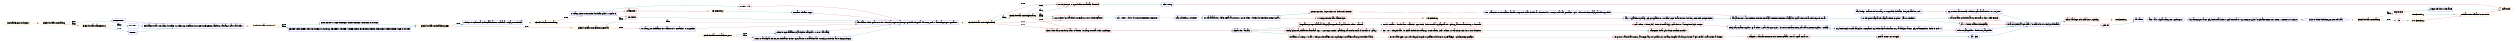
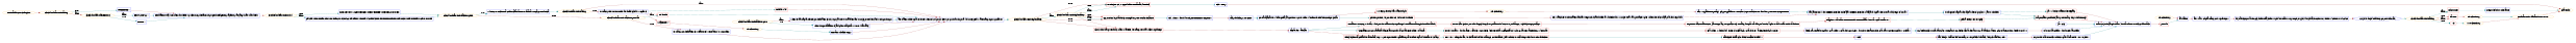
  digraph {
    rankdir=LR
    node [color=blue shape=box]
    edge [arrowhead=box color=brown]
    "AmirRank5Convo3 begins." [color=orange shape=""]
    n2 [color=orange label="Check boolean AmirDating" shape=""]
    n3 [label="KOCHANIE!!!"]
    n4 [color=orange label="Check boolean NameFuture" shape=""]
    n5 [label="siedziałem tutaj i mówiłem do siebie \"ty seksowny niesamowity super-inteligentny zajebisty ratujący świat twardzielu\""]
-   n6 [label="DUVIRI!!!"]
+   n6 [label="PRZYSZŁOŚĆ!!!"]
    n7 [label="DRIFT!!!"]
    n8 [color=orange label="Pustkę boolean AmirDuviri" shape=""]
    n9 [label="GŁOWĘ MAM W CHMURACH I ZAPOMNIAŁEM ZAPYTAĆ O DUVIRI"]
    n10 [label="JESTEM TAK ODERWANY OD RZECZYWISTOŚCI ŻE TERAZ ZDAŁEM SOBIE SPRAWĘ ŻE TAK NAPRAWDĘ NIGDY NIE PYTAŁEM CIĘ O DUVIRI"]
    n11 [color=orange label="Check boolean AmirBackstoryHex" shape=""]
    n12 [label="w końcu zrzuciłem na ciebie całą traumę związaną z moją przeszłością"]
    n13 [color=orange label="Check boolean AmirBackstoryEntrati" shape=""]
    n14 [color=orange label="Check boolean AmirDating" shape=""]
    n15 [label="to znaczy powiedziałem ci o reaktorze i o entratim i o wszystkim"]
    n16 [color=red label="Lol dzięki"]
    n17 [label="to znaczy nie zrozum mnie źle słodki tyłek i w ogóle :3"]
    n18 [label="ale zdałem sobie sprawę że nie wiem nic o tym co cię tu przywiodło nic poza \"lol moce pętli w alternatywnym wymiarze\""]
    n19 [color=orange label="Check boolean AmirBackstoryOro" shape=""]
    n20 [label="wiem że opowiadałem ci jak byłem stażystą w Z.O.O. i tak dalej"]
    n21 [label="wiem że tak naprawdę nie powiedziałem ci nic o tym jak się tu znalazłem ani o mojej przeszłości ani o niczym innym"]
    n22 [color=red label="Dzięki...? lol"]
    n23 [color=red label="Wzajemnie. :)"]
    n24 [color=orange label="Check boolean AmirNightmare3" shape=""]
    n25 [color=orange label="+5 Chemistry" shape=""]
    n26 [color=red label="Choć różni nas przeszłość, mam wrażenie, że mamy ze sobą wiele wspólnego."]
    n27 [color=red label="Czy możesz być bardziej szczegółowy? To trochę niejasne."]
    n28 [color=red label="To nie jest coś, o czym lubię rozmawiać. [Koniec]"]
    n29 [color=orange label="Check boolean AmirNightmare2"]
    n30 [label="eee tam ::słodkie oczy::"]
    n31 [label="naprawdę... ale jak?"]
    n32 [label="cóż, wiesz... duviri brzmi JAK TOTALNY ODJAZD..."]
    n33 [label="och... sorry"]
    n34 [color=red label="Sięgnąłem po opowiadania i fikcję jako sposób na poradzenie sobie z traumą."]
    n35 [color=red label="Zostałem wrzucony w świat, z którym nie miałem nic wspólnego i musiałem nauczyć się sobie radzić."]
    n36 [color=red label="Kiedy byłem na pokładzie Zarimana, my... w pewnym sensie wpadliśmy na Pustkę. Pojawił się Pan ze Ściany."]
    n37 [label="cały oddzielny WYMIAR?!"]
    "Chat ends." [color=orange shape=""]
    n39 [color=red label="Duviri zostało... zbudowane w całości z opowieści, które Pustka wyciągnęła mi z głowy. Jak sen zamieniony w koszmar."]
    n40 [color=red label="Przez całe życie z powodu decyzji innych trzymałem się kurczowo pędzącego, wykolejonego pociągu."]
    n41 [color=red label="On - *to* - zdecydowało, że ciekawie będzie zobaczyć, co się stanie, jeśli rodzice zwrócą się przeciwko swoim dzieciom."]
    n42 [label="powtarzająca się w kółko pętla jak poziom w grze wideo z kodem do nieskończonego życia?!"]
    n43 [color=red label="Gra wideo, w której ból, śmierć i męka były *prawdziwe*, a cierpienie było *moje*."]
    n44 [color=red label="Po prostu walczę tak mocno, jak mogę, aby utrzymać swój moralny kompas na dobrym kursie, a głowę nad wodą. Dzień za dniem."]
    n45 [color=red label="Następnie obdarzyło dzieci mocami Pustki i..."]
    n46 [color=red label="Jestem pewien, że powiesz mi, że brzmi świetnie."]
    n47 [color=red label="W rzeczywistości tak właśnie było."]
    n48 [label="kiedy na początku myślisz \"gra wideo w prawdziwym życiu\", brzmi to niesamowicie, prawda? A potem myślisz... czekaj..."]
    n49 [color=red label="Najpierw Zariman. Potem Duviri. Potem Ballas i Nowa Wojna. Teraz to..."]
+   n50 [label="...och"]
    n51 [label="nie, właściwie to nie miałem zamiaru tego mówić ale dzięki za włożenie słów w moje usta i tak, postacie z gier wideo nie odczuwają prawdziwego bólu"]
    n52 [color=orange label="+5 Chemistry" shape=""]
    n53 [label="czy będę mógł rozmawiać tylko z NPC-ami? czy będę naprawdę sam? czy za każdym razem, gdy stracę poziom, będę to czuł...?"]
    n54 [color=red label="Jedna. Rzecz. Po. Drugiej."]
    n55 [label="tak, kiedy... śnią mi się koszmary o wszystkich ludziach, których zabiłem, oni..."]
    n56 [label="tak jak Bruno i Vito NAPRAWDĘ nie umierają i NAPRAWDĘ nie wracają do życia i nie muszą robić tego od nowa..."]
    n57 [label="tak, z wyjątkiem sytuacji, gdy przypadkowo wrzucam Super Braci Bruno do dziury ONI NIE CZUJĄ BÓLU"]
    n58 [label="to brzmi jak piekło... dosłownie jak piekło"]
    n59 [label="ja... ojej" shape=ellipse]
    n60 [label="czy to nie twarze moich rodziców patrzą na mnie... to... to jest..."]
    n61 [label="to okropne i naprawdę, naprawdę mi przykro... jak to zniosłeś?"]
    n62 [label="teraz czuję się jak gówniarz, bo marudzę o swoich problemach"]
    n63 [color=red label="Na początku podobnie jak ty. Koszmary. Zbyt wiele emocji."]
    n64 [color=red label="Ja... w końcu stałem się otępiały."]
    n65 [color=red label="Jest ok."]
-   n66 [color=red label="Bajzel każdego człowieka jest względny."]
    n67 [label="tak sądzę"]
    n68 [color=orange label="+5 Chemistry" shape=""]
    n69 [label="ale... tak... chyba mamy coś wspólnego..."]
    n70 [label="hej następnym razem gdy będę miał jeden z tych koszmarów czy mogę przyjść i krzyknąć POCHWYĆ MNIE W STALOWY UŚCISK"]
    n71 [label="czuję że oboje będziemy go potrzebować" shape=ellipse]
    n72 [color=orange label="Check boolean AmirDating" shape=""]
    n73 [color=red label="<3" shape=ellipse]
+   n74 [color=red label="Zawsze."]
    n75 [color=red label="Odpuszczę."]
    n76 [color=orange label="+10 Chemistry" shape=""]
    n77 [color=orange label="+5 Chemistry" shape=""]
    n78 [label="czego się boisz? nieważne"]
    n79 [color=orange label="Boolean AmirWillDate is now true." shape=""]
    "AmirRank5Convo3 begins." -> n2
    n2 -> n3 [arrowhead=normal color=teal label=true]
    n2 -> n4 [arrowhead=vee label=false]
    n3 -> n5 [arrowhead=normal]
    n4 -> n6 [arrowhead=vee color=teal label=false]
    n4 -> n7 [arrowhead=vee color=teal label=true]
    n5 -> n8 [arrowhead=normal]
    n6 -> n5 [arrowhead=vee color=teal]
    n7 -> n5 [arrowhead=normal color=teal]
    n8 -> n9 [arrowhead=vee color=teal label=true]
    n8 -> n10 [arrowhead=vee color=teal label=false]
    n9 -> n11 [arrowhead=vee color=teal]
    n10 -> n11 [arrowhead=vee color=teal]
    n11 -> n12 [color=teal label=true]
    n11 -> n13 [arrowhead=vee label=true]
    n12 -> n14 [color=teal]
    n13 -> n15 [arrowhead=normal label=true]
    n13 -> n16 [arrowhead=normal color=teal label=false]
    n14 -> n17 [arrowhead=normal label=true]
    n14 -> n18 [arrowhead=normal label=false]
    n15 -> n18
    n16 -> n18 [arrowhead=normal color=teal]
    n17 -> n16 [arrowhead=normal]
    n17 -> n22 [arrowhead=normal color=teal]
    n17 -> n23 [arrowhead=normal]
    n18 -> n24 [color=teal]
    n19 -> n20 [color=teal label=true]
    n19 -> n21 [label=false]
    n20 -> n18 [arrowhead=normal]
    n21 -> n18 [arrowhead=vee color=teal]
    n22 -> n18
    n23 -> n25 [arrowhead=vee]
    n24 -> n26 [arrowhead=vee label=true]
    n24 -> n27 [arrowhead=normal label=true]
    n24 -> n28 [label=true]
    n24 -> n29 [arrowhead=vee color=teal label=false]
    n25 -> n30 [color=teal]
    n26 -> n31
    n27 -> n32 [arrowhead=normal color=teal]
    n28 -> n33 [arrowhead=vee color=teal]
    n29 -> n26 [arrowhead=vee label=true]
    n29 -> n27 [label=true]
    n29 -> n27 [arrowhead=vee color=teal label=false]
    n29 -> n28 [color=teal label=true]
    n29 -> n28 [arrowhead=normal color=teal label=false]
    n30 -> n18
    n31 -> n34 [arrowhead=vee color=teal]
    n31 -> n35 [arrowhead=normal color=teal]
    n31 -> n36 [arrowhead=vee]
    n32 -> n37 [arrowhead=normal]
    n33 -> "Chat ends."
    n34 -> n39 [color=teal]
    n35 -> n40 [arrowhead=vee]
    n36 -> n41 [arrowhead=vee color=teal]
    n37 -> n42 [color=teal]
    n39 -> n43
    n40 -> n44 [arrowhead=normal]
    n41 -> n45 [color=teal]
    n42 -> n46 [arrowhead=vee color=teal]
    n42 -> n47
    n43 -> n48 [arrowhead=vee]
    n44 -> n49
+   n45 -> n50
    n46 -> n51 [arrowhead=vee]
    n47 -> n52
    n48 -> n53 [color=teal]
    n49 -> n54 [color=teal]
+   n50 -> n55
    n51 -> n56
    n52 -> n57 [arrowhead=normal]
    n53 -> n58 [arrowhead=normal]
-   n54 -> n59 [color=teal]
+   n54 -> n63 [color=teal]
    n55 -> n60 [arrowhead=vee]
    n56 -> n61 [color=teal]
    n57 -> n56 [color=teal]
    n58 -> n62 [arrowhead=vee color=teal]
    n59 -> n62 [color=teal]
    n60 -> n62 [arrowhead=vee color=teal]
    n61 -> n63 [color=teal]
    n61 -> n64 [color=teal]
    n62 -> n65 [arrowhead=normal]
-   n62 -> n66 [color=teal]
    n63 -> n62 [arrowhead=vee]
    n64 -> n62 [arrowhead=normal]
    n65 -> n67 [arrowhead=vee color=teal]
-   n66 -> n68
    n67 -> n69 [arrowhead=normal]
    n68 -> n67
    n69 -> n70 [arrowhead=vee]
    n70 -> n71
    n71 -> n72 [arrowhead=vee color=teal]
    n72 -> n73 [color=teal label=true]
+   n72 -> n74 [arrowhead=normal label=true]
+   n72 -> n74 [arrowhead=normal label=false]
    n72 -> n75 [color=teal label=false]
    n73 -> n76 [arrowhead=vee color=teal]
+   n74 -> n77 [arrowhead=vee]
    n75 -> n78 [color=teal]
    n76 -> n79 [arrowhead=vee]
    n77 -> n79 [arrowhead=normal color=teal]
    n78 -> "Chat ends." [arrowhead=vee color=teal]
    n79 -> "Chat ends."
  }
